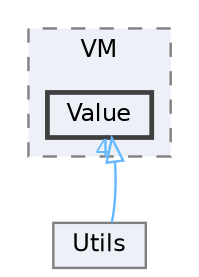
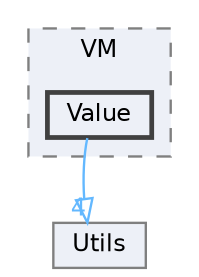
  digraph {
    compound=true
    node [fillcolor="#edf0f7" fontname=Helvetica fontsize=10 shape=box]
    n1 [color=grey25 height=0.2 label=Value style="filled,bold" width=0.4]
    n2 [color=grey50 height=0.2 label=Utils style=filled width=0.4]
    subgraph cluster_1 {
      bgcolor="#edf0f7"
      fontname=Helvetica
      fontsize=10
      label=VM
      pencolor=grey50
      style="filled,dashed"
      n1
    }
-   n2 -> n1 [color=steelblue1 fontcolor=steelblue1 fontname=Helvetica fontsize=10 headlabel=4 labeldistance=1.5 labelfontname=Helvetica labelfontsize=10 arrowhead=onormal]
+   n1 -> n2 [color=steelblue1 fontcolor=steelblue1 fontname=Helvetica fontsize=10 headlabel=4 labeldistance=1.5 labelfontname=Helvetica labelfontsize=10 arrowhead=onormal]
  }
